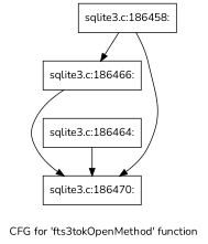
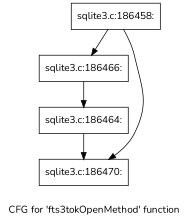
  digraph {
    fontname=Nunito
    label="CFG for 'fts3tokOpenMethod' function"
    node [fontname=Nunito shape=record]
    edge [fontname=Nunito]
    n1 [label="{sqlite3.c:186458:}"]
    n2 [label="{sqlite3.c:186466:}"]
    n3 [label="{sqlite3.c:186470:}"]
    n4 [label="{sqlite3.c:186464:}"]
    n1 -> n2
    n1 -> n3
-   n2 -> n3
+   n2 -> n4
    n4 -> n3
  }
